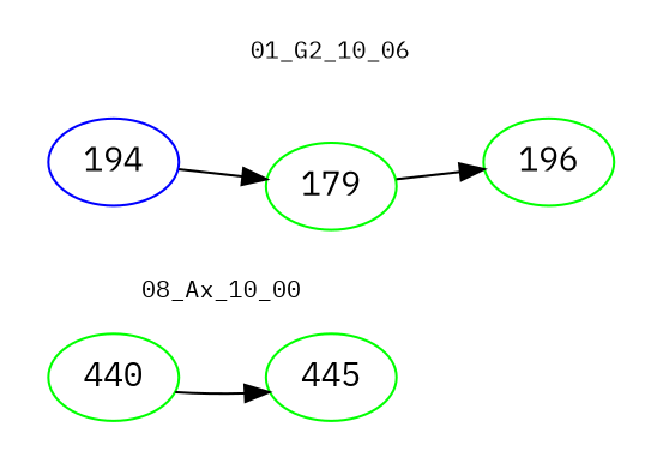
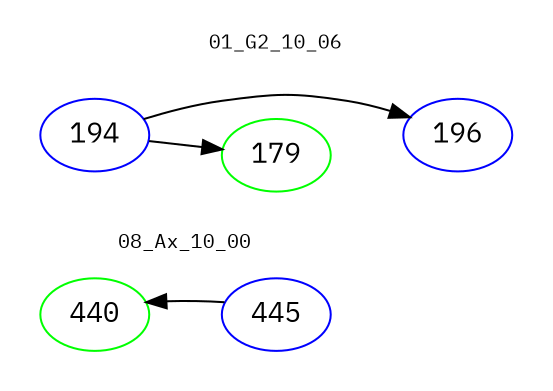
  digraph {
    fontname="IBM Plex Mono"
    rankdir=LR
    node [color=blue fontname="IBM Plex Mono"]
    edge [color=black fontname="IBM Plex Mono"]
    n1 [color=green label=440]
-   n2 [color=green label=445]
+   n2 [label=445]
    n3 [label=194]
    n4 [color=green label=179]
-   n5 [color=green label=196]
+   n5 [label=196]
    subgraph cluster_1 {
      color=white
      fontsize=10
      label="08_Ax_10_00"
      n1
      n2
    }
    subgraph cluster_2 {
      color=white
      fontsize=10
      label="01_G2_10_06"
      n3
      n4
      n5
    }
-   n1 -> n2
+   n2 -> n1
    n3 -> n4
-   n4 -> n5
+   n3 -> n5
  }
